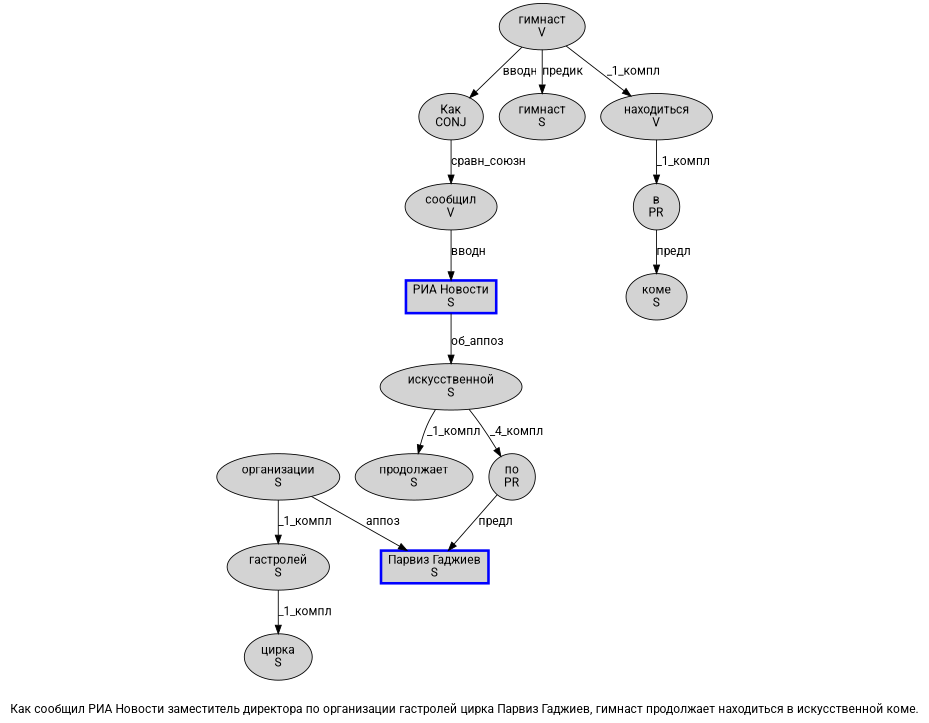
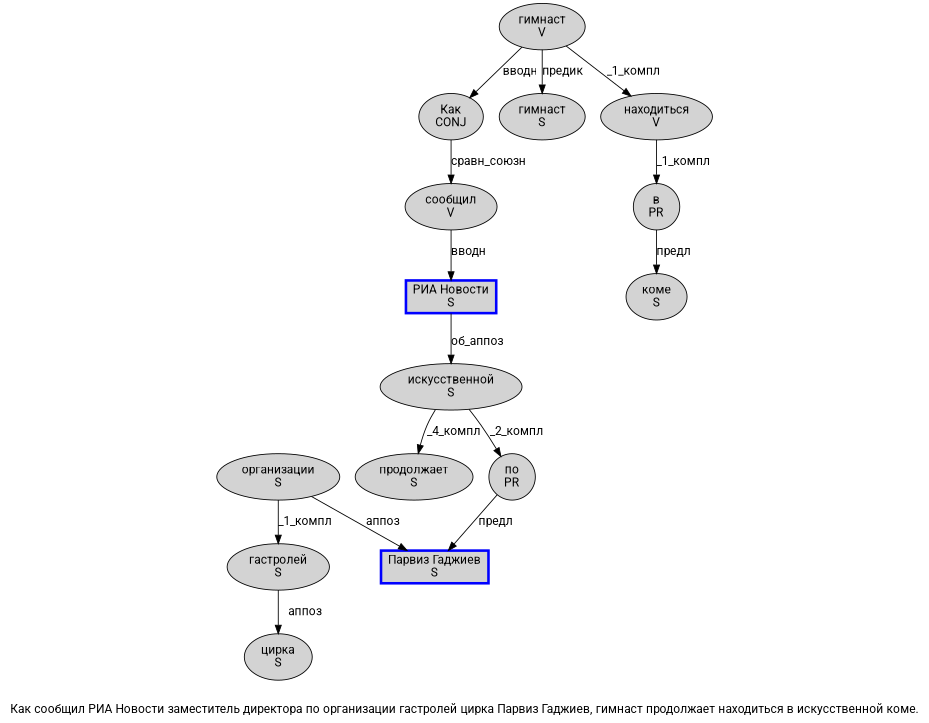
  digraph {
    fontname=Roboto
    label="Как сообщил РИА Новости заместитель директора по организации гастролей цирка Парвиз Гаджиев, гимнаст продолжает находиться в искусственной коме."
    node [fillcolor=lightgray fontname=Roboto penwidth=1 shape=ellipse style=filled]
    edge [fontname=Roboto]
    n1 [label="Как\nCONJ"]
    n2 [label="сообщил\nV"]
    n3 [color=blue label="РИА Новости\nS" penwidth=3 shape=box]
    n4 [label="искусственной\nS"]
    n5 [label="продолжает\nS"]
    n6 [label="по\nPR"]
    n7 [color=blue label="Парвиз Гаджиев\nS" penwidth=3 shape=box]
    n8 [label="организации\nS"]
    n9 [label="гастролей\nS"]
    n10 [label="цирка\nS"]
    n11 [label="гимнаст\nS"]
    n12 [label="гимнаст\nV"]
    n13 [label="находиться\nV"]
    n14 [label="в\nPR"]
    n15 [label="коме\nS"]
    n1 -> n2 [label="сравн_союзн"]
    n2 -> n3 [label="вводн"]
    n3 -> n4 [label="об_аппоз"]
-   n4 -> n5 [label="_1_компл"]
-   n4 -> n6 [label="_4_компл"]
+   n4 -> n5 [label="_4_компл"]
+   n4 -> n6 [label="_2_компл"]
    n6 -> n7 [label="предл"]
    n8 -> n7 [label="аппоз"]
    n8 -> n9 [label="_1_компл"]
-   n9 -> n10 [label="_1_компл"]
+   n9 -> n10 [label="аппоз"]
    n12 -> n1 [label="вводн"]
    n12 -> n11 [label="предик"]
    n12 -> n13 [label="_1_компл"]
    n13 -> n14 [label="_1_компл"]
    n14 -> n15 [label="предл"]
  }
